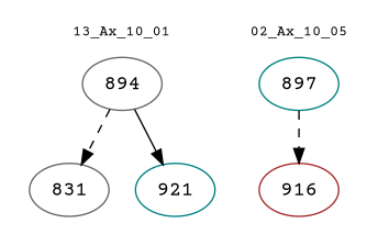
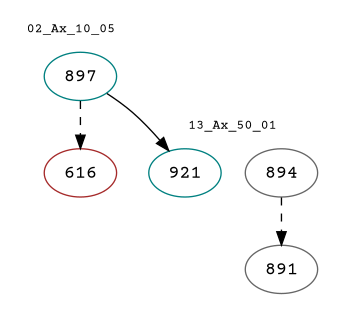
  digraph {
    fontname="Courier Prime"
    node [color=gray40 fontname="Courier Prime"]
    edge [color=black fontname="Courier Prime" style=dashed]
    n1 [label=894]
-   n2 [label=831]
+   n2 [label=891]
    n3 [color=teal label=921]
    n4 [color=teal label=897]
-   n5 [color=brown label=916]
+   n5 [color=brown label=616]
    subgraph cluster_1 {
      color=white
      fontsize=10
-     label="13_Ax_10_01"
+     label="13_Ax_50_01"
      n1
      n2
      n3
    }
    subgraph cluster_2 {
      color=white
      fontsize=10
      label="02_Ax_10_05"
      n4
      n5
    }
    n1 -> n2
-   n1 -> n3 [style=solid]
+   n4 -> n3 [style=solid]
    n4 -> n5
  }
